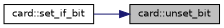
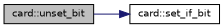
  digraph {
    rankdir=RL
    node [color=black fontname=Helvetica fontsize=10 shape=record style=filled]
    n1 [fillcolor=grey75 fontcolor=black height=0.2 label="card::unset_bit" width=0.4]
    n2 [fillcolor=white height=0.2 label="card::set_if_bit" width=0.4]
-   n1 -> n2 [color=midnightblue dir=back fontname=Helvetica fontsize=10 labelfontname=Helvetica labelfontsize=10 style=solid]
+   n2 -> n1 [color=midnightblue dir=back fontname=Helvetica fontsize=10 labelfontname=Helvetica labelfontsize=10 style=solid]
  }
